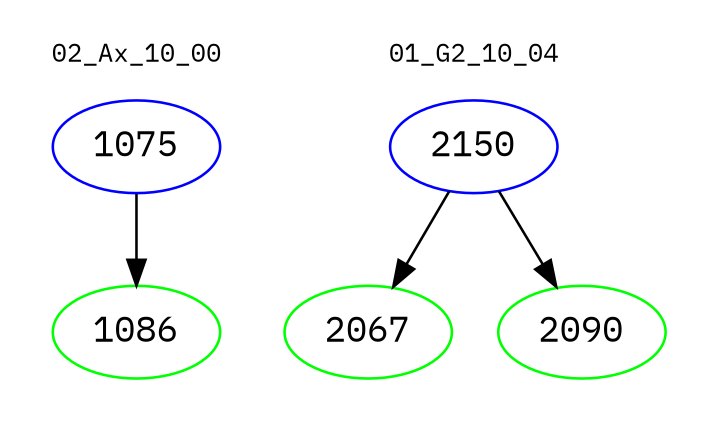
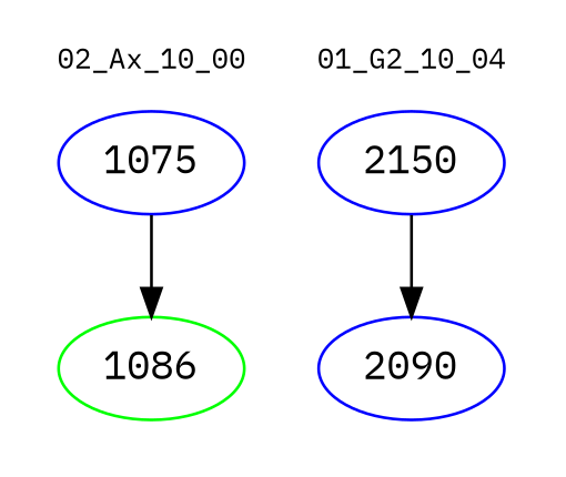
  digraph {
    fontname="IBM Plex Mono"
    node [color=green fontname="IBM Plex Mono"]
    edge [color=black fontname="IBM Plex Mono"]
    n1 [color=blue label=1075]
    n2 [label=1086]
    n3 [color=blue label=2150]
-   n4 [label=2067]
-   n5 [label=2090]
+   n5 [color=blue label=2090]
    subgraph cluster_1 {
      color=white
      fontsize=10
      label="02_Ax_10_00"
      n1
      n2
    }
    subgraph cluster_2 {
      color=white
      fontsize=10
      label="01_G2_10_04"
      n3
-     n4
      n5
    }
    n1 -> n2
-   n3 -> n4
    n3 -> n5
  }
